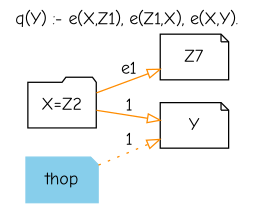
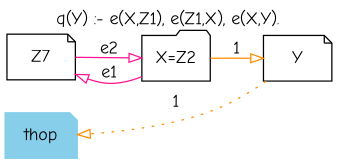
  strict digraph {
    fontname="Comic Neue"
    label="q(Y) :- e(X,Z1), e(Z1,X), e(X,Y)."
    labelloc=t
    rankdir=LR
    node [fontname="Comic Neue" shape=note style=rounded]
    edge [arrowhead=onormal color=deeppink fontname="Comic Neue"]
    n1 [height=0.5 label=Z7 width=0.75]
    n2 [height=0.5 label="X=Z2" shape=folder width=0.75]
    Y [height=0.5 width=0.75]
    thop [color=skyblue fillcolor=skyblue height=0.5 style="filled,rounded" width=0.79437]
-   n2 -> n1 [color=darkorange label=e1]
+   n1 -> n2 [label=e2]
+   n2 -> n1 [label=e1]
    n2 -> Y [color=darkorange label=1]
-   thop -> Y [color=darkorange constraint=false label=1 style=dotted]
+   Y -> thop [color=darkorange constraint=false label=1 style=dotted]
  }
